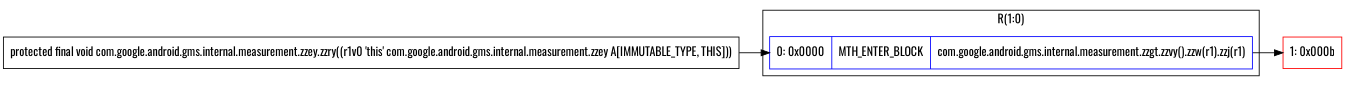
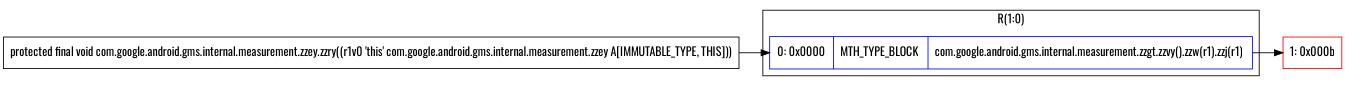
  digraph {
    rankdir=LR
    fontname=Oswald
    node [shape=record fontname=Oswald]
    edge [fontname=Oswald]
-   n1 [color=blue label="{0\:\ 0x0000|MTH_ENTER_BLOCK\l|com.google.android.gms.internal.measurement.zzgt.zzvy().zzw(r1).zzj(r1)\l}"]
+   n1 [color=blue label="{0\:\ 0x0000|MTH_TYPE_BLOCK\l|com.google.android.gms.internal.measurement.zzgt.zzvy().zzw(r1).zzj(r1)\l}"]
    n2 [color=red label="{1\:\ 0x000b}"]
    n3 [label="{protected final void com.google.android.gms.internal.measurement.zzey.zzry((r1v0 'this' com.google.android.gms.internal.measurement.zzey A[IMMUTABLE_TYPE, THIS])) }"]
    subgraph cluster_1 {
      label="R(1:0)"
      n1
    }
    n1 -> n2
    n3 -> n1
  }
